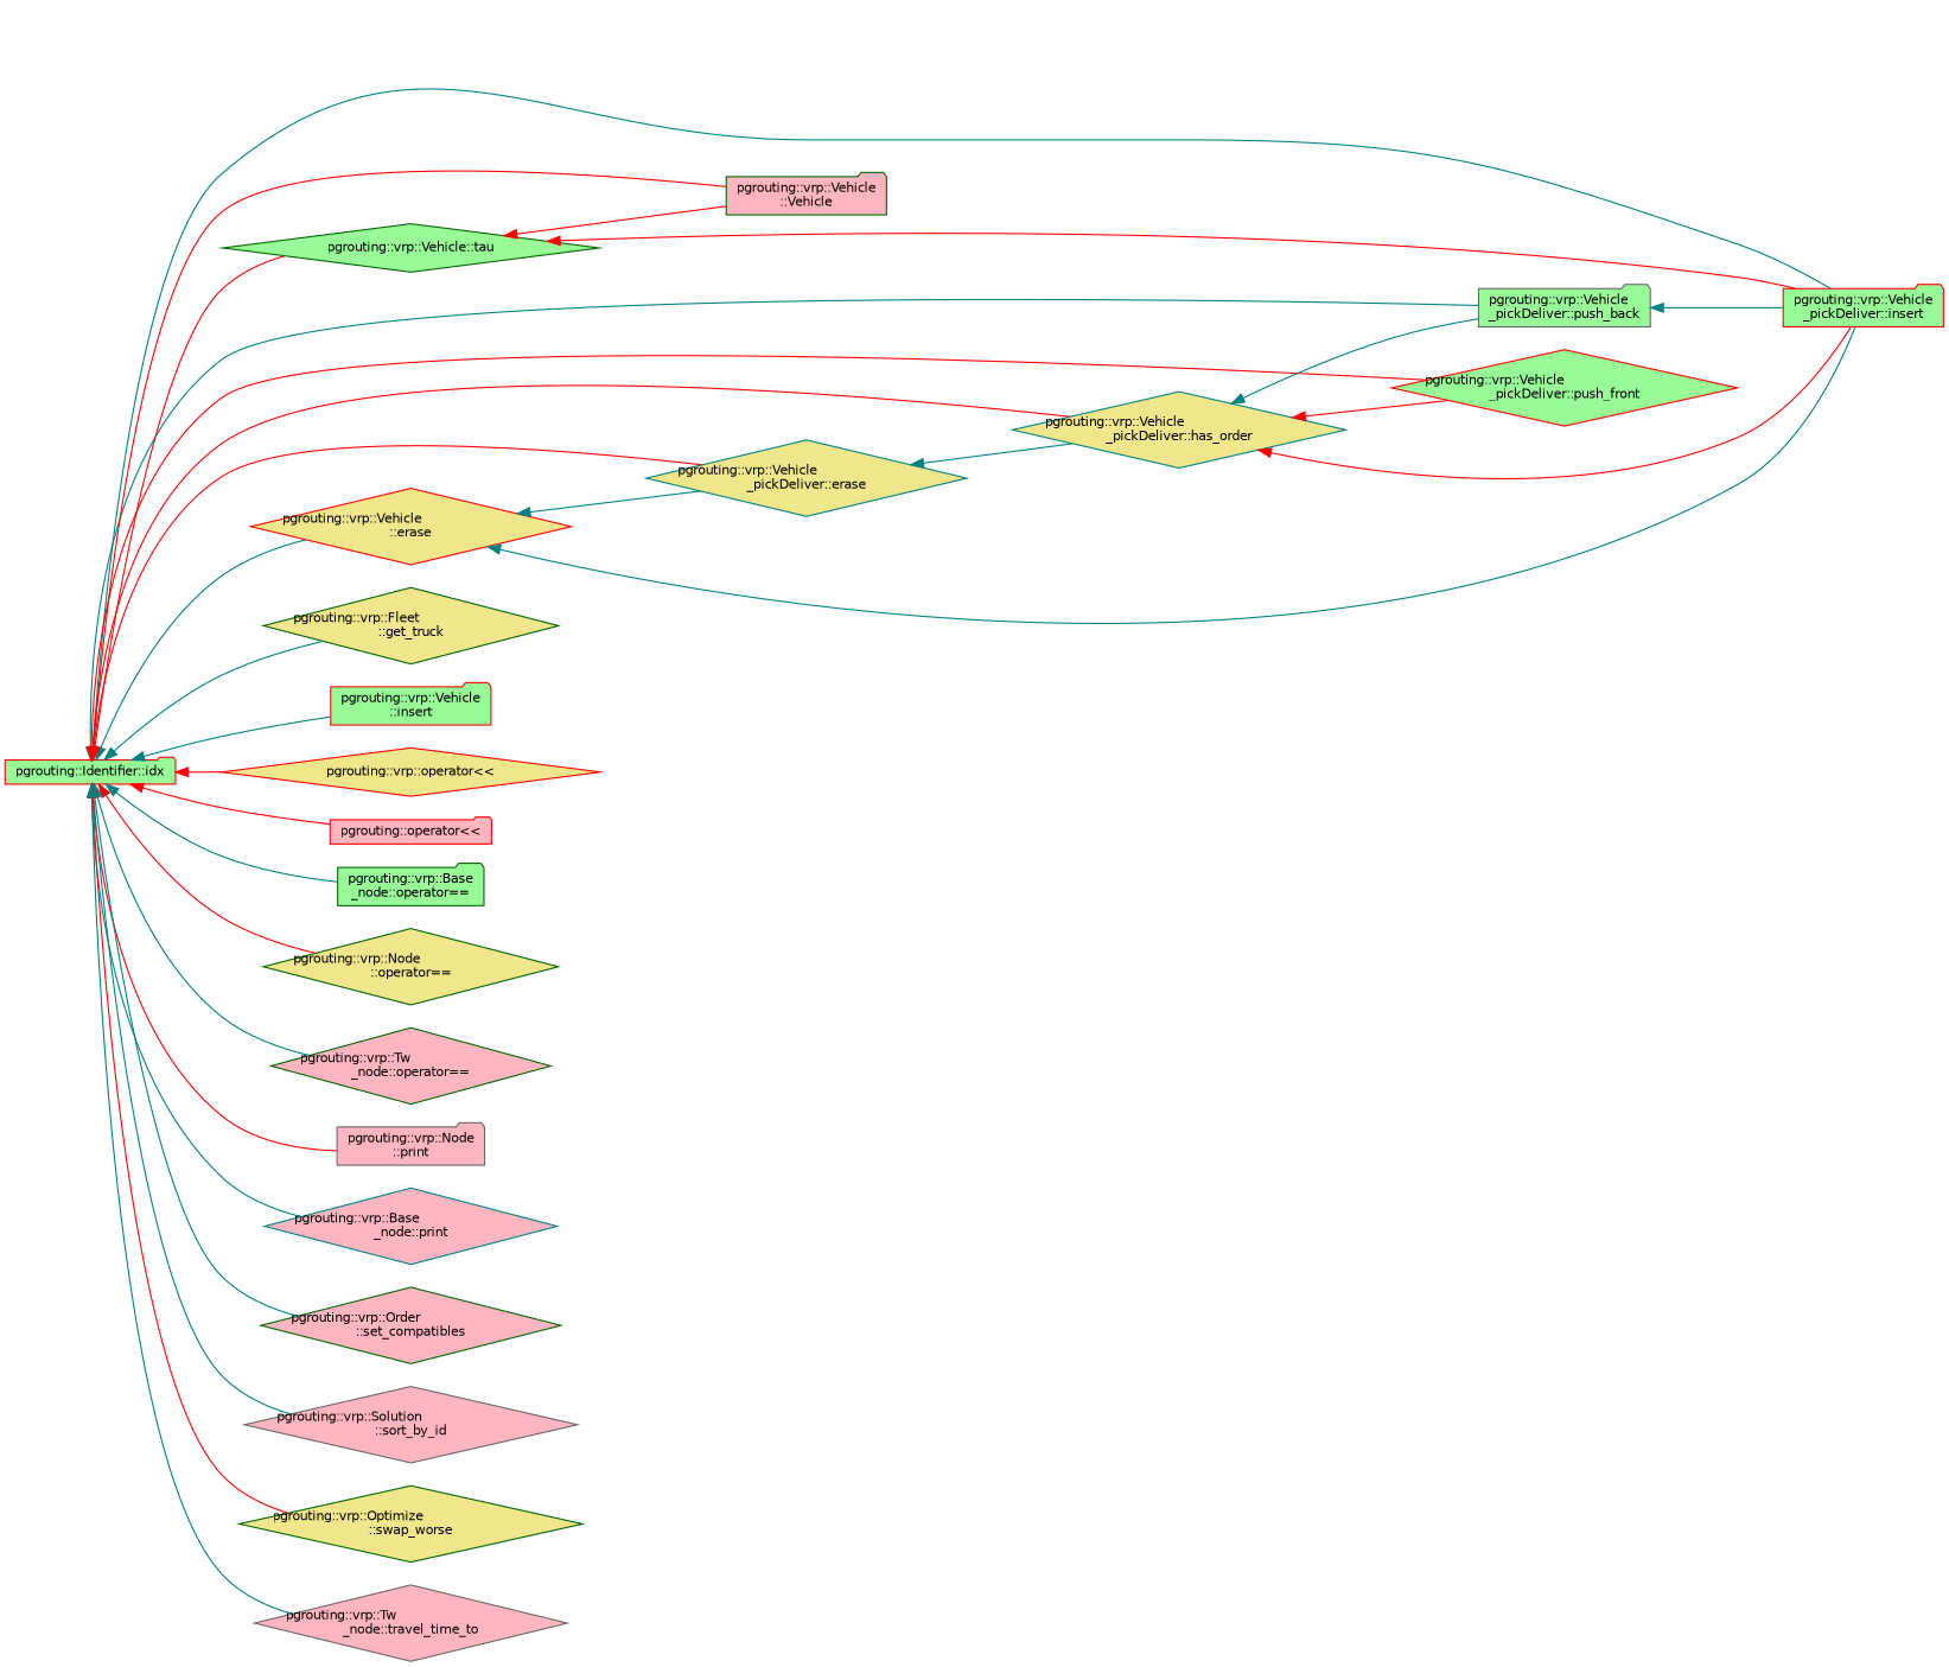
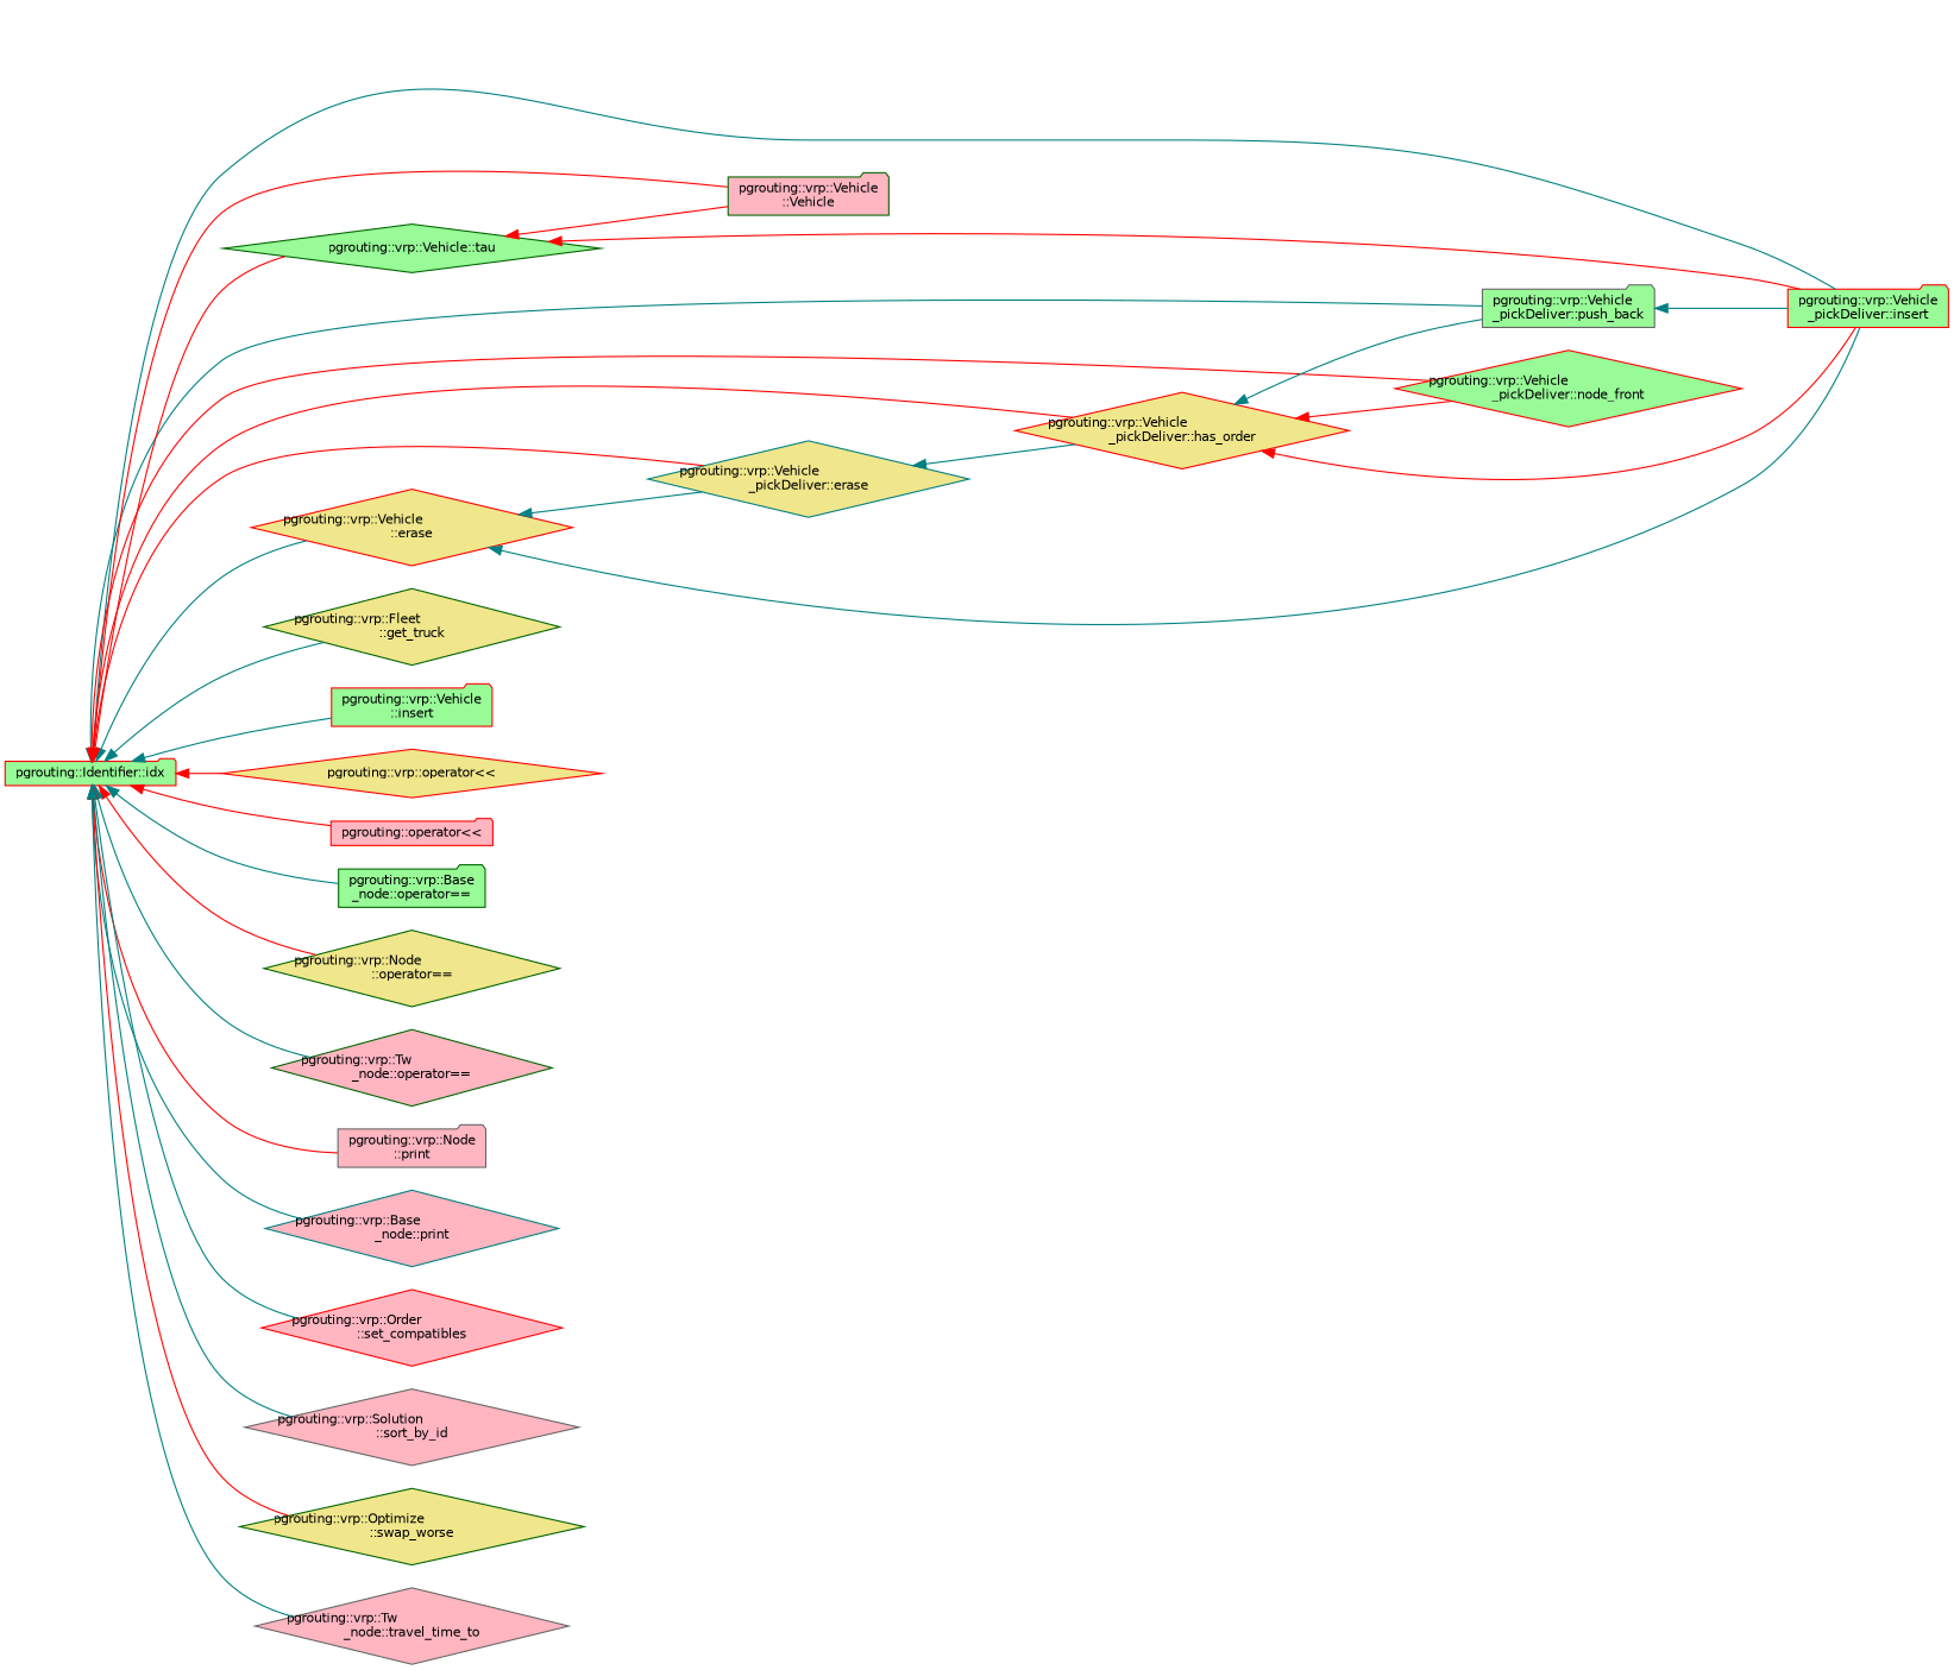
  digraph {
    rankdir=LR
    node [color=red fillcolor=lightpink fontname=Helvetica fontsize=10 shape=diamond style=filled]
    edge [color=teal dir=back fontname=Helvetica fontsize=10 labelfontname=Helvetica labelfontsize=10 style=solid]
    n1 [fillcolor=palegreen fontcolor=black height=0.2 label="pgrouting::Identifier::idx" shape=folder width=0.4]
    n2 [color=teal fillcolor=khaki height=0.2 label="pgrouting::vrp::Vehicle\l_pickDeliver::erase" width=0.4]
    n3 [fillcolor=khaki height=0.2 label="pgrouting::vrp::Vehicle\l::erase" width=0.4]
    n4 [fillcolor=palegreen height=0.2 label="pgrouting::vrp::Vehicle\l_pickDeliver::insert" shape=folder width=0.4]
    n5 [color=darkgreen fillcolor=khaki height=0.2 label="pgrouting::vrp::Fleet\l::get_truck" width=0.4]
-   n6 [color=teal fillcolor=khaki height=0.2 label="pgrouting::vrp::Vehicle\l_pickDeliver::has_order" width=0.4]
+   n6 [fillcolor=khaki height=0.2 label="pgrouting::vrp::Vehicle\l_pickDeliver::has_order" width=0.4]
    n7 [color=gray40 fillcolor=palegreen height=0.2 label="pgrouting::vrp::Vehicle\l_pickDeliver::push_back" shape=folder width=0.4]
-   n8 [fillcolor=palegreen height=0.2 label="pgrouting::vrp::Vehicle\l_pickDeliver::push_front" width=0.4]
+   n8 [fillcolor=palegreen height=0.2 label="pgrouting::vrp::Vehicle\l_pickDeliver::node_front" width=0.4]
    n9 [fillcolor=palegreen height=0.2 label="pgrouting::vrp::Vehicle\l::insert" shape=folder width=0.4]
    n10 [fillcolor=khaki height=0.2 label="pgrouting::vrp::operator\<\<" width=0.4]
    n11 [height=0.2 label="pgrouting::operator\<\<" shape=folder width=0.4]
    n12 [color=darkgreen fillcolor=palegreen height=0.2 label="pgrouting::vrp::Base\l_node::operator==" shape=folder width=0.4]
    n13 [color=darkgreen fillcolor=khaki height=0.2 label="pgrouting::vrp::Node\l::operator==" width=0.4]
    n14 [color=darkgreen height=0.2 label="pgrouting::vrp::Tw\l_node::operator==" width=0.4]
    n15 [color=gray40 height=0.2 label="pgrouting::vrp::Node\l::print" shape=folder width=0.4]
    n16 [color=teal height=0.2 label="pgrouting::vrp::Base\l_node::print" width=0.4]
-   n17 [color=darkgreen height=0.2 label="pgrouting::vrp::Order\l::set_compatibles" width=0.4]
+   n17 [height=0.2 label="pgrouting::vrp::Order\l::set_compatibles" width=0.4]
    n18 [color=gray40 height=0.2 label="pgrouting::vrp::Solution\l::sort_by_id" width=0.4]
    n19 [color=darkgreen fillcolor=khaki height=0.2 label="pgrouting::vrp::Optimize\l::swap_worse" width=0.4]
    n20 [color=darkgreen fillcolor=palegreen height=0.2 label="pgrouting::vrp::Vehicle::tau" width=0.4]
    n21 [color=darkgreen height=0.2 label="pgrouting::vrp::Vehicle\l::Vehicle" shape=folder width=0.4]
    n22 [color=gray40 height=0.2 label="pgrouting::vrp::Tw\l_node::travel_time_to" width=0.4]
    n1 -> n2 [color=red]
    n1 -> n3
    n1 -> n4
    n1 -> n5
    n1 -> n6 [color=red]
    n1 -> n7
    n1 -> n8 [color=red]
    n1 -> n9
    n1 -> n10 [color=red]
    n1 -> n11 [color=red]
    n1 -> n12
    n1 -> n13 [color=red]
    n1 -> n14
    n1 -> n15 [color=red]
    n1 -> n16
    n1 -> n17
    n1 -> n18
    n1 -> n19 [color=red]
    n1 -> n20 [color=red]
    n1 -> n21 [color=red]
    n1 -> n22
    n2 -> n6
    n3 -> n2
    n3 -> n4
    n6 -> n4 [color=red]
    n6 -> n7
    n6 -> n8 [color=red]
    n7 -> n4
    n20 -> n4 [color=red]
    n20 -> n21 [color=red]
  }
